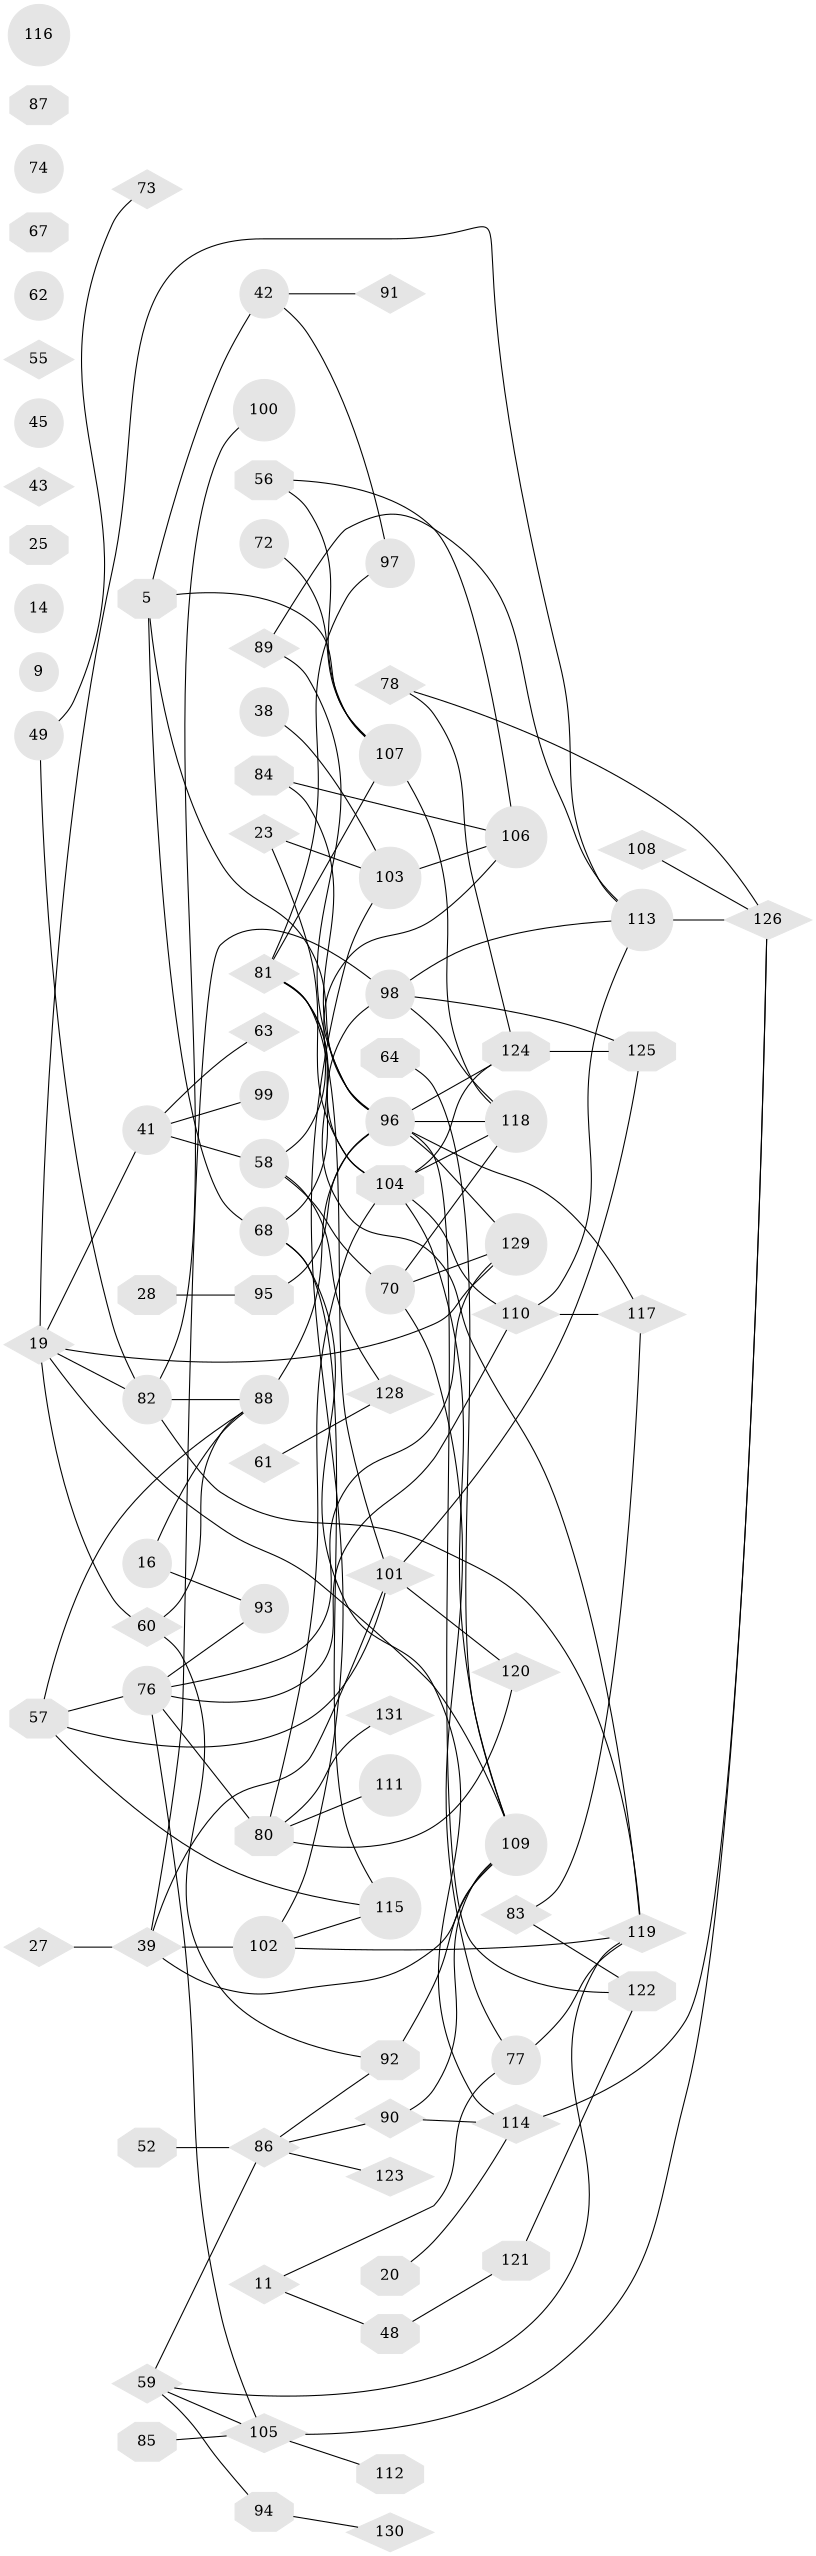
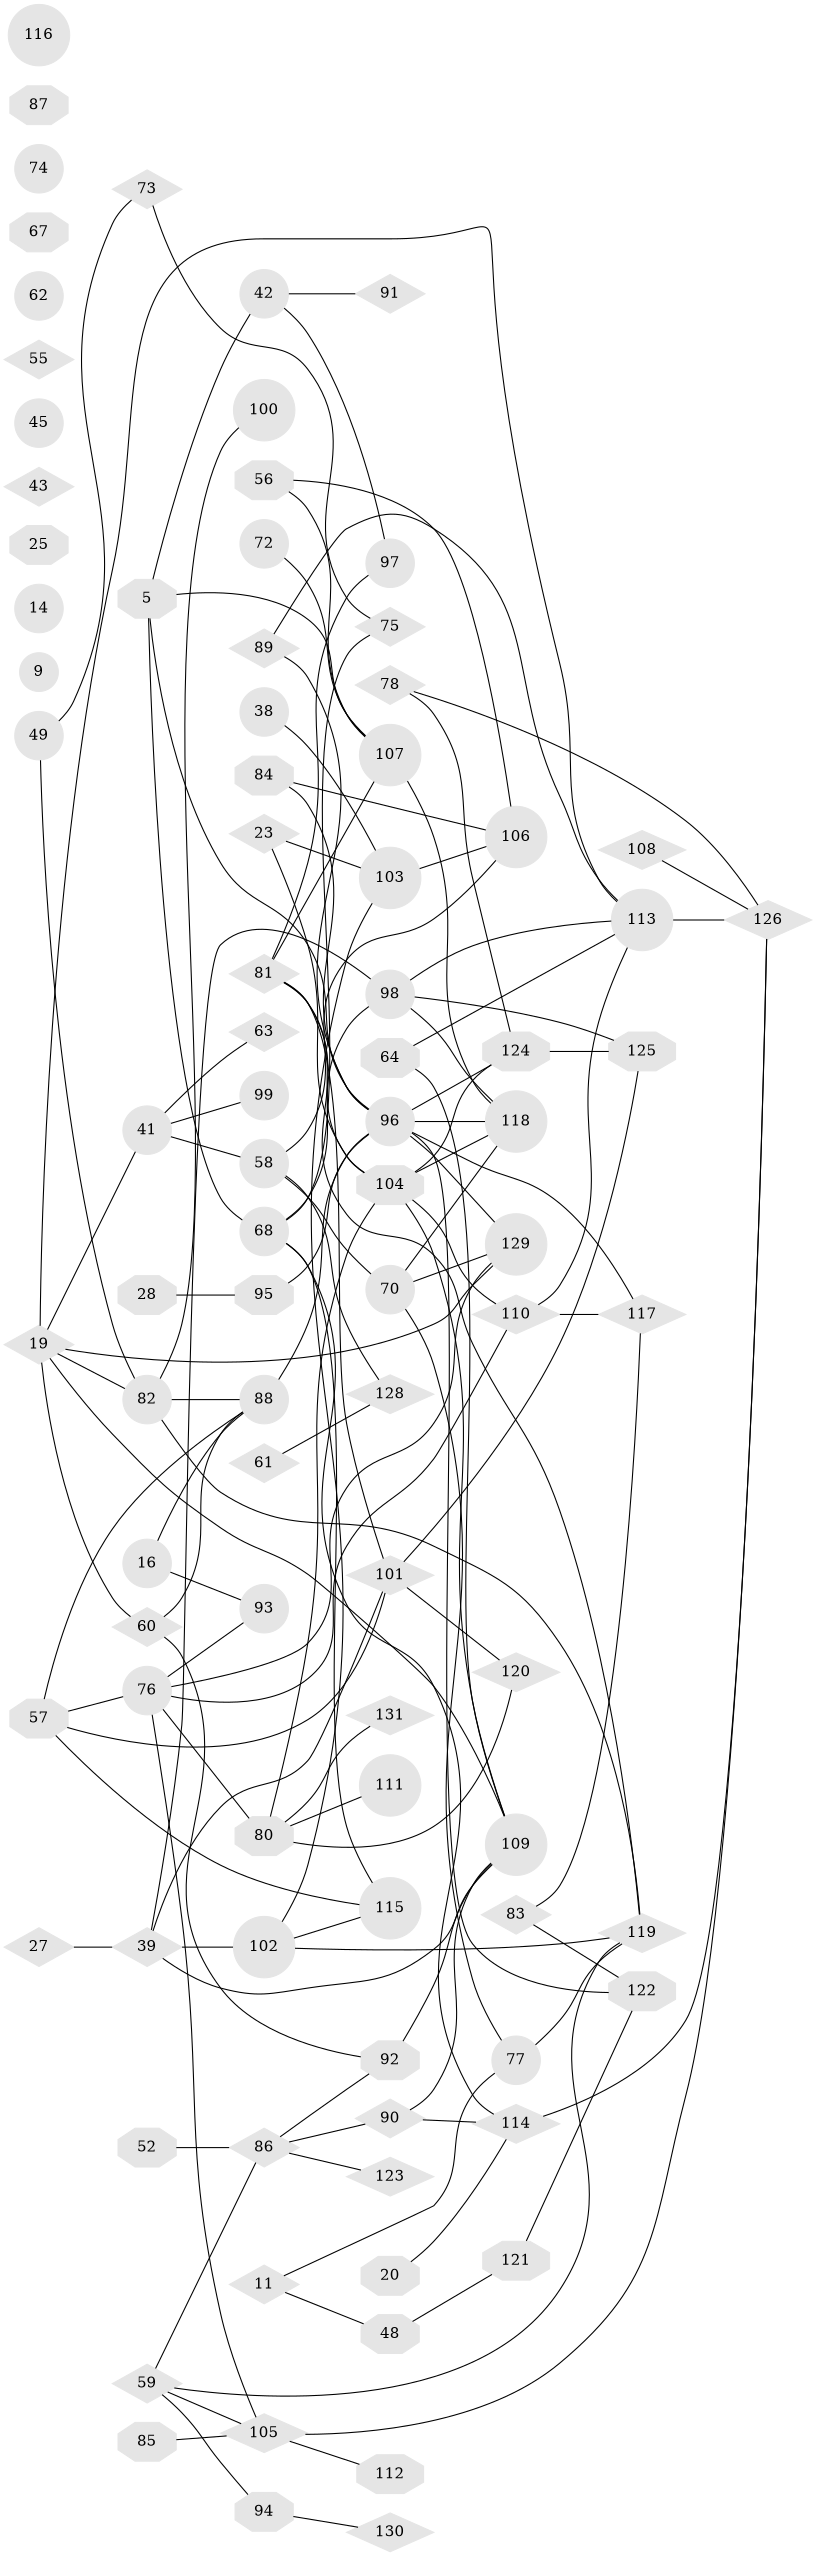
  graph {
    rankdir=LR
    node [color=gray90 shape=circle style=filled]
    42 [super="+29"]
    91 [shape=diamond]
    97
    5 [shape=octagon]
    68
    96 [super="+22+54"]
    107 [super="+30"]
    114 [shape=diamond]
    98 [super="+47"]
    115 [super="+18+26"]
+   75 [shape=diamond]
    129 [super="+127"]
    118 [super="+50"]
    124 [shape=octagon super="+71"]
    117 [shape=diamond]
    122 [shape=octagon]
    9
    11 [shape=diamond]
    48 [shape=octagon]
    77
    121 [shape=octagon]
    119 [shape=diamond]
    14
    88 [super="+66+65"]
    16
    93
    19 [shape=diamond super="+12"]
    41
    60 [shape=diamond super="+15"]
    82
    109 [super="+79"]
    113
    58
    63 [shape=diamond]
    99
    92 [shape=octagon]
    100
    126 [shape=diamond super="+44+53"]
    20 [shape=octagon]
    23 [shape=diamond]
    103
    104 [shape=octagon super="+31"]
    106 [super="+32"]
    110 [shape=diamond super="+40+10"]
    25 [shape=octagon]
    27 [shape=diamond]
    39 [shape=diamond]
    101 [shape=diamond super="+3+1+21"]
    102 [super="+13+17"]
    28 [shape=octagon]
    95 [shape=octagon]
    38
    125 [shape=octagon]
    120 [shape=diamond]
    70 [super="+34"]
    128 [shape=diamond]
    43 [shape=diamond]
    45
    49
    73 [shape=diamond]
    52 [shape=octagon]
    86 [shape=diamond]
    90 [shape=diamond super="+6"]
    123 [shape=diamond]
    55 [shape=diamond]
    56 [shape=octagon]
    76 [super="+36"]
    105 [shape=diamond super="+37+2"]
    80 [shape=octagon super="+69"]
    57 [shape=octagon]
    59 [shape=diamond super="+51"]
    94 [shape=octagon]
    130 [shape=diamond]
    112 [shape=octagon]
    61 [shape=diamond]
    62
    64 [shape=octagon]
    67 [shape=octagon]
    72
    74
    111
    131 [shape=diamond]
    78 [shape=diamond]
    81 [shape=diamond super="+24"]
    83 [shape=diamond]
    84 [shape=octagon]
    85 [shape=octagon]
    87 [shape=octagon]
    89 [shape=diamond]
    108 [shape=diamond]
    116
    42 -- 91
    42 -- 97
    5 -- 42 [weight=2]
    5 -- 68
    5 -- 96
    5 -- 107
    68 -- 114
    68 -- 98
    68 -- 115
+   68 -- 75
    96 -- 129 [weight=2]
    96 -- 118
    96 -- 124
    96 -- 117
    96 -- 122
    107 -- 118
    114 -- 126
    98 -- 118
    98 -- 113
    98 -- 125
    124 -- 125
    11 -- 48
    11 -- 77
    48 -- 121
    77 -- 119
    121 -- 122
    88 -- 96 [weight=2]
    16 -- 88
    16 -- 93
    19 -- 129
    19 -- 41
    19 -- 60
    19 -- 82
    19 -- 109
    19 -- 113 [weight=2]
    41 -- 58
    41 -- 63
    41 -- 99
    60 -- 88
    60 -- 92
    82 -- 119
    82 -- 88
    82 -- 100
    113 -- 126
    58 -- 106
    58 -- 70
    58 -- 128
    92 -- 109
    20 -- 114
    23 -- 103
    23 -- 104
    103 -- 106
    104 -- 118
    104 -- 124 [weight=3]
    104 -- 109
    104 -- 110
    110 -- 117
    110 -- 113
    27 -- 39
    39 -- 98
    39 -- 109 [weight=2]
    39 -- 101
    39 -- 102
    101 -- 125
    101 -- 120
    102 -- 115
    102 -- 119
    102 -- 103
    28 -- 95
    95 -- 96
    38 -- 103
    70 -- 129
    70 -- 118
    70 -- 77 [weight=2]
    49 -- 82
    49 -- 73
+   73 -- 75
    52 -- 86
    86 -- 92
    86 -- 90
    86 -- 123
    90 -- 114
    90 -- 109
    56 -- 107
    56 -- 106
    76 -- 129
    76 -- 93
    76 -- 110
    76 -- 105
    76 -- 80
    105 -- 126
    105 -- 112
    80 -- 104
    80 -- 120
    80 -- 111
    80 -- 131
    57 -- 115
    57 -- 88
    57 -- 101
    57 -- 76
    59 -- 119
    59 -- 86
    59 -- 105
    59 -- 94
    94 -- 130
    61 -- 128
    64 -- 109
+   64 -- 113
    72 -- 107
    78 -- 124 [weight=2]
    78 -- 126
    81 -- 97
    81 -- 107
    81 -- 119
    81 -- 104
    81 -- 101
    83 -- 117
    83 -- 122
    84 -- 96
    84 -- 106
    85 -- 105
    89 -- 96
    89 -- 113
    108 -- 126
  }
